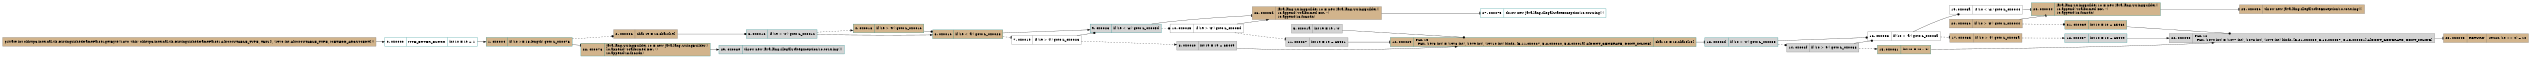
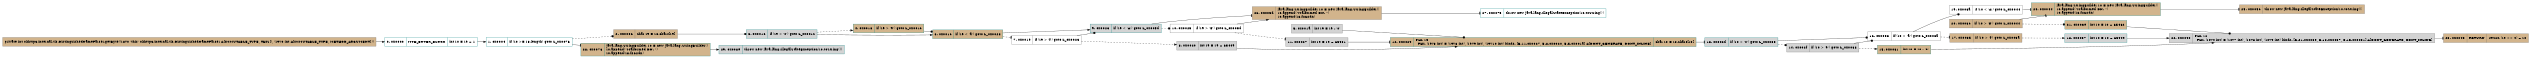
  digraph {
    rankdir=LR
    node [color=gray40 fillcolor=tan shape=record style=filled]
    edge [arrowhead=normal]
    n1 [color=teal fillcolor=white label="{0\:\ 0x0000|MTH_ENTER_BLOCK\l|int r0 = r9 + 1\l}"]
-   n2 [color=teal label="{1\:\ 0x0004|if (r0 \>= r8.length) goto L_0x0076\l}"]
+   n2 [color=teal fillcolor=white label="{1\:\ 0x0004|if (r0 \>= r8.length) goto L_0x0076\l}"]
    n3 [label="{2\:\ 0x0006|char r9 = r8.chars[r9]\l}"]
    n4 [color=teal label="{28\:\ 0x0076|java.lang.StringBuilder r0 = new java.lang.StringBuilder()\lr0.append(\"Malformed DN: \")\lr0.append(r8.f262dn)\l}"]
    n5 [color=teal fillcolor=lightgrey label="{3\:\ 0x0016|if (r9 \< '0') goto L_0x001c\l}"]
    n6 [color=teal fillcolor=lightgrey label="{29\:\ 0x008e|throw new java.lang.IllegalStateException(r0.toString())\l}"]
    n7 [color=teal label="{4\:\ 0x0018|if (r9 \> '9') goto L_0x001c\l}"]
    n8 [color=teal label="{6\:\ 0x001c|if (r9 \< 'a') goto L_0x0023\l}"]
    n9 [fillcolor=white label="{7\:\ 0x001e|if (r9 \> 'f') goto L_0x0023\l}"]
    n10 [color=teal fillcolor=lightgrey label="{9\:\ 0x0023|if (r9 \< 'A') goto L_0x005d\l}"]
    n11 [fillcolor=lightgrey label="{5\:\ 0x001a|int r9 = r9 \- '0'\l}"]
    n12 [color=teal label="{12\:\ 0x0029|PHI: r9 \l  PHI: (r9v3 int) = (r9v8 int), (r9v9 int), (r9v10 int) binds: [B:11:0x0027, B:8:0x0020, B:5:0x001a] A[DONT_GENERATE, DONT_INLINE]\l|char r0 = r8.chars[r0]\l}"]
    n13 [color=teal fillcolor=lightgrey label="{13\:\ 0x002d|if (r0 \< '0') goto L_0x0033\l}"]
    n14 [fillcolor=lightgrey label="{8\:\ 0x0020|int r9 = r9 + 65449\l}"]
    n15 [fillcolor=white label="{10\:\ 0x0025|if (r9 \> 'F') goto L_0x005d\l}"]
    n16 [label="{26\:\ 0x005d|java.lang.StringBuilder r0 = new java.lang.StringBuilder()\lr0.append(\"Malformed DN: \")\lr0.append(r8.f262dn)\l}"]
    n17 [fillcolor=lightgrey label="{11\:\ 0x0027|int r9 = r9 + 65481\l}"]
    n18 [color=teal fillcolor=white label="{27\:\ 0x0075|throw new java.lang.IllegalStateException(r0.toString())\l}"]
    n19 [fillcolor=lightgrey label="{14\:\ 0x002f|if (r0 \> '9') goto L_0x0033\l}"]
    n20 [fillcolor=white label="{16\:\ 0x0033|if (r0 \< 'a') goto L_0x003a\l}"]
    n21 [color=teal label="{15\:\ 0x0031|int r0 = r0 \- '0'\l}"]
    n22 [label="{17\:\ 0x0035|if (r0 \> 'f') goto L_0x003a\l}"]
    n23 [fillcolor=white label="{19\:\ 0x003a|if (r0 \< 'A') goto L_0x0044\l}"]
    n24 [fillcolor=lightgrey label="{22\:\ 0x0040|PHI: r0 \l  PHI: (r0v4 int) = (r0v7 int), (r0v8 int), (r0v9 int) binds: [B:21:0x003e, B:18:0x0037, B:15:0x0031] A[DONT_GENERATE, DONT_INLINE]\l}"]
    n25 [label="{23\:\ 0x0043|RETURN\l|return (r9 \<\< 4) + r0\l}"]
    n26 [color=teal fillcolor=lightgrey label="{18\:\ 0x0037|int r0 = r0 + 65449\l}"]
    n27 [color=teal label="{24\:\ 0x0044|java.lang.StringBuilder r0 = new java.lang.StringBuilder()\lr0.append(\"Malformed DN: \")\lr0.append(r8.f262dn)\l}"]
    n28 [label="{20\:\ 0x003c|if (r0 \> 'F') goto L_0x0044\l}"]
    n29 [color=teal label="{21\:\ 0x003e|int r0 = r0 + 65482\l}"]
    n30 [label="{25\:\ 0x005c|throw new java.lang.IllegalStateException(r0.toString())\l}"]
    n31 [label="{private int okhttp3.internal.tls.DistinguishedNameParser.getByte((r8v0 'this' okhttp3.internal.tls.DistinguishedNameParser A[IMMUTABLE_TYPE, THIS]), (r9v0 int A[IMMUTABLE_TYPE, METHOD_ARGUMENT])) }"]
    n1 -> n2
    n2 -> n3 [arrowhead=dot style=dashed]
    n2 -> n4 [arrowhead=tee]
    n3 -> n5 [arrowhead=dot]
    n4 -> n6
    n5 -> n7 [style=dashed]
    n5 -> n8
    n7 -> n8 [arrowhead=dot]
    n8 -> n9 [arrowhead=tee style=dashed]
    n8 -> n10
    n9 -> n10 [arrowhead=dot]
    n9 -> n14 [style=dashed]
    n10 -> n15 [arrowhead=dot style=dashed]
    n10 -> n16 [arrowhead=tee]
    n11 -> n12 [arrowhead=dot]
    n12 -> n13 [arrowhead=tee]
    n13 -> n19 [arrowhead=dot style=dashed]
    n13 -> n20 [arrowhead=dot]
    n14 -> n12
    n15 -> n16
    n15 -> n17 [arrowhead=tee style=dashed]
    n16 -> n18 [arrowhead=tee]
    n17 -> n12 [arrowhead=tee]
    n19 -> n20 [arrowhead=dot]
    n19 -> n21 [style=dashed]
    n20 -> n22 [arrowhead=tee style=dashed]
    n20 -> n23 [arrowhead=dot]
    n21 -> n24
    n22 -> n26 [style=dashed]
    n23 -> n27 [arrowhead=tee]
    n24 -> n25 [arrowhead=tee]
    n26 -> n24
    n27 -> n30 [arrowhead=tee]
    n28 -> n27 [arrowhead=tee]
    n28 -> n29 [arrowhead=dot style=dashed]
    n29 -> n24 [arrowhead=dot]
    n31 -> n1
  }
